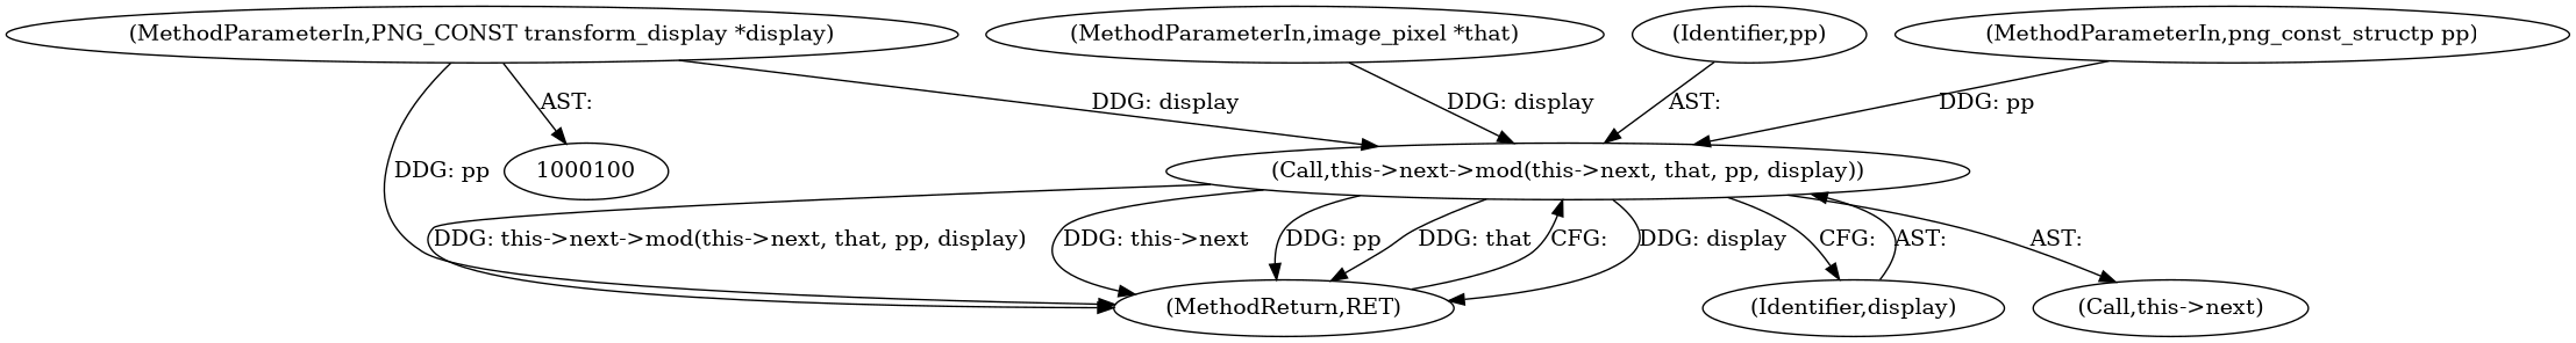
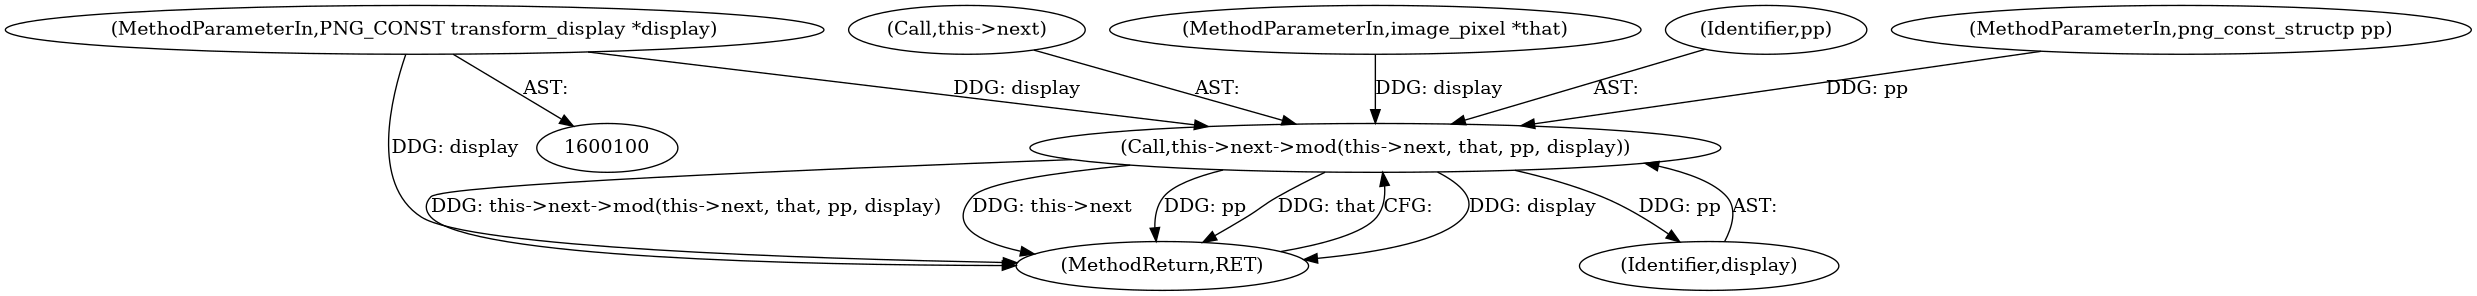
  digraph {
    n1 [label="(MethodParameterIn,PNG_CONST transform_display *display)"]
    n2 [label="(Call,this->next->mod(this->next, that, pp, display))"]
    n3 [label="(MethodReturn,RET)"]
-   1000100
+   1000100 [label=1600100]
    n5 [label="(Identifier,display)"]
    n6 [label="(Call,this->next)"]
    n7 [label="(MethodParameterIn,image_pixel *that)"]
    n8 [label="(Identifier,pp)"]
    n9 [label="(MethodParameterIn,png_const_structp pp)"]
    n1 -> n2 [label="DDG: display"]
-   n1 -> n3 [label="DDG: pp"]
+   n1 -> n3 [label="DDG: display"]
    n1 -> 1000100 [label="AST: "]
    n2 -> n3 [label="DDG: display"]
    n2 -> n3 [label="DDG: this->next->mod(this->next, that, pp, display)"]
    n2 -> n3 [label="DDG: this->next"]
    n2 -> n3 [label="DDG: pp"]
    n2 -> n3 [label="DDG: that"]
-   n2 -> n5 [label="CFG: "]
+   n2 -> n5 [label="DDG: pp"]
    n3 -> n2 [label="CFG: "]
    n5 -> n2 [label="AST: "]
-   n2 -> n6 [label="AST: "]
+   n6 -> n2 [label="AST: "]
    n7 -> n2 [label="DDG: display"]
    n8 -> n2 [label="AST: "]
    n9 -> n2 [label="DDG: pp"]
  }
